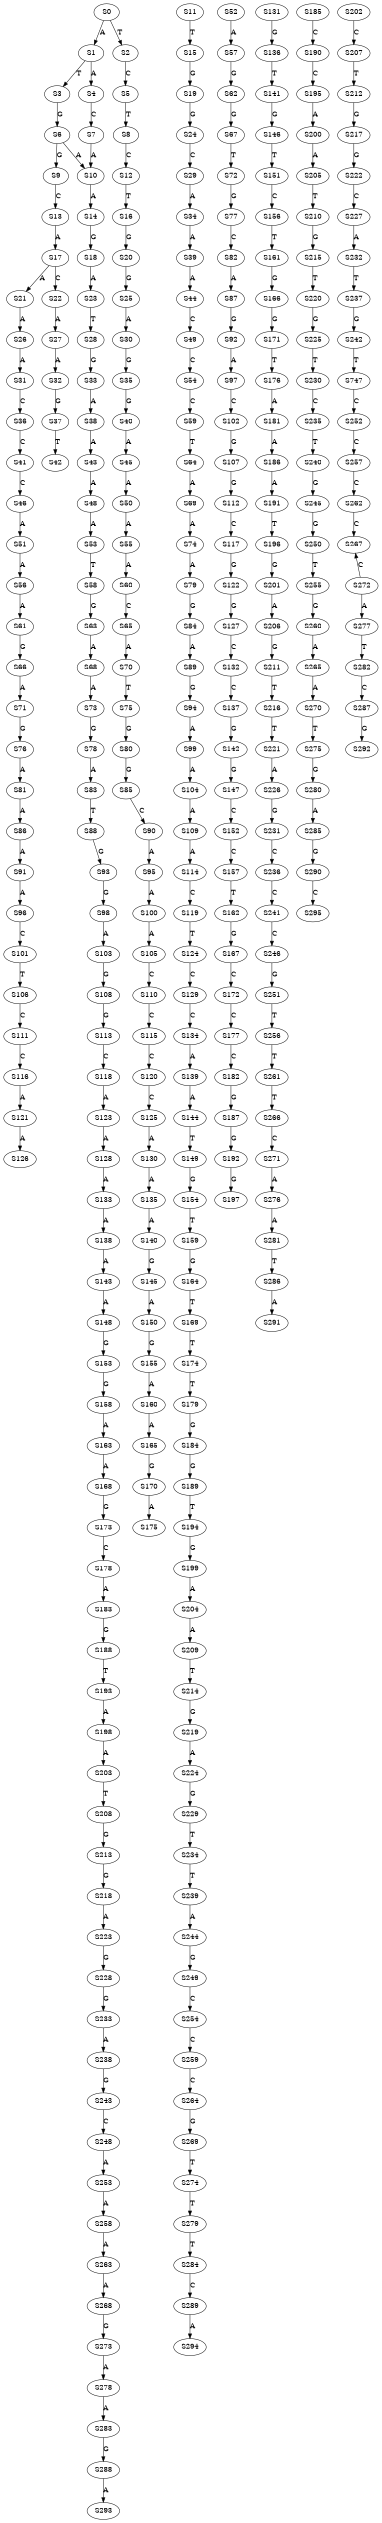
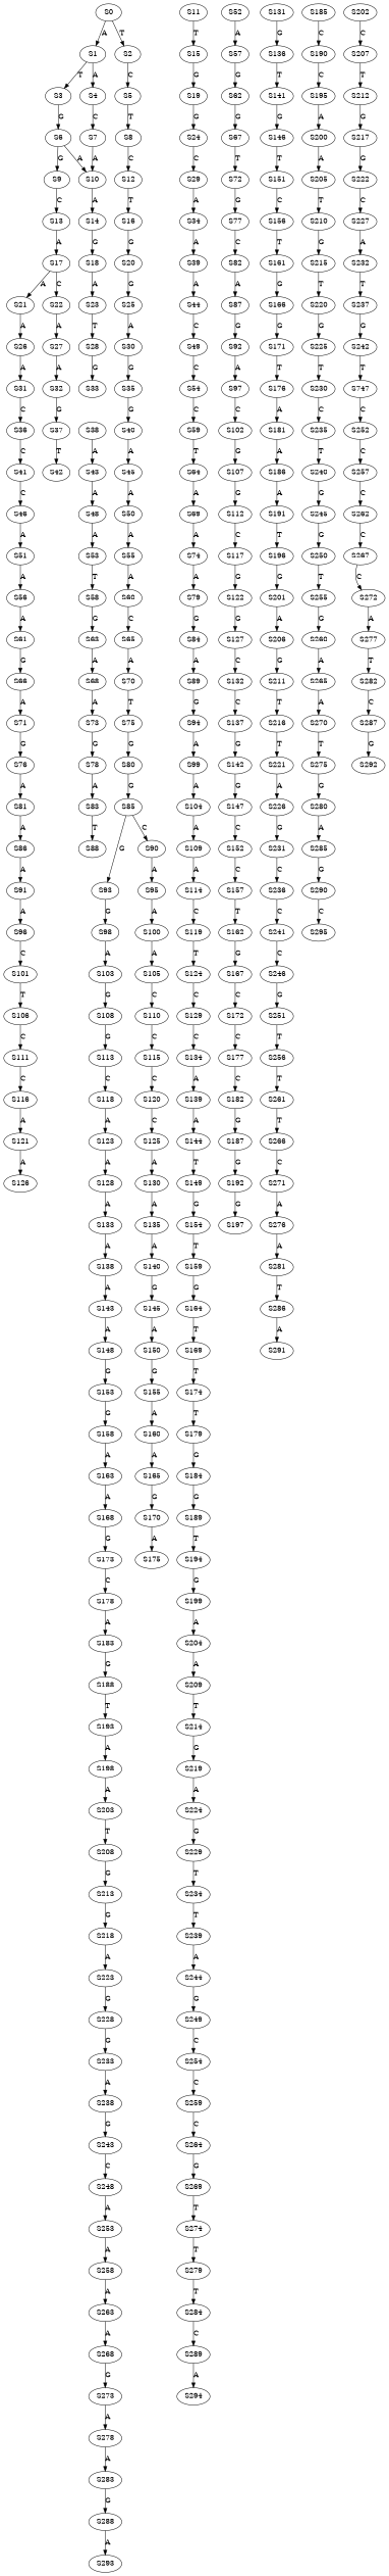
  strict digraph {
    S0
    S1
    S2
    S3
    S4
    S5
    S6
    S7
    S8
    S9
    S10
    S12
    S13
    S14
    S11
    S15
    S16
    S17
    S18
    S19
    S20
    S21
    S22
    S23
    S24
    S25
    S26
    S27
    S28
    S29
    S30
    S31
    S32
    S33
    S34
    S35
    S36
    S37
    S38
    S39
    S40
    S41
    S42
    S43
    S44
    S45
    S46
    S48
    S49
    S50
    S51
    S53
    S54
    S55
    S56
    S52
    S57
    S58
    S59
    S60
    S61
    S62
    S63
    S64
    S65
    S66
    S67
    S68
    S69
    S70
    S71
    S72
    S73
    S74
    S75
    S76
    S77
    S78
    S79
    S80
    S81
    S82
    S83
    S84
    S85
    S86
    S87
    S88
    S89
    S90
    S91
    S92
    S93
    S94
    S95
    S96
    S97
    S98
    S99
    S100
    S101
    S102
    S103
    S104
    S105
    S106
    S107
    S108
    S109
    S110
    S111
    S112
    S113
    S114
    S115
    S116
    S117
    S118
    S119
    S120
    S121
    S122
    S123
    S124
    S125
    S126
    S127
    S128
    S129
    S130
    S132
    S133
    S134
    S135
    S131
    S136
    S137
    S138
    S139
    S140
    S141
    S142
    S143
    S144
    S145
    S146
    S147
    S148
    S149
    S150
    S151
    S152
    S153
    S154
    S155
    S156
    S157
    S158
    S159
    S160
    S161
    S162
    S163
    S164
    S165
    S166
    S167
    S168
    S169
    S170
    S171
    S172
    S173
    S174
    S175
    S176
    S177
    S178
    S179
    S181
    S182
    S183
    S184
    S186
    S187
    S188
    S189
    S185
    S190
    S191
    S192
    S193
    S194
    S195
    S196
    S197
    S198
    S199
    S200
    S201
    S203
    S204
    S205
    S206
    S202
    S207
    S208
    S209
    S210
    S211
    S212
    S213
    S214
    S215
    S216
    S217
    S218
    S219
    S220
    S221
    S222
    S223
    S224
    S225
    S226
    S227
    S228
    S229
    S230
    S231
    S232
    S233
    S234
    S235
    S236
    S237
    S238
    S239
    S240
    S241
    S242
    S243
    S244
    S245
    S246
    n246 [label=S747]
    S248
    S249
    S250
    S251
    S252
    S253
    S254
    S255
    S256
    S257
    S258
    S259
    S260
    S261
    S262
    S263
    S264
    S265
    S266
    S267
    S268
    S269
    S270
    S271
    S272
    S273
    S274
    S275
    S276
    S277
    S278
    S279
    S280
    S281
    S282
    S283
    S284
    S285
    S286
    S287
    S288
    S289
    S290
    S291
    S292
    S293
    S294
    S295
    S0 -> S1 [label=A]
    S0 -> S2 [label=T]
    S1 -> S3 [label=T]
    S1 -> S4 [label=A]
    S2 -> S5 [label=C]
    S3 -> S6 [label=G]
    S4 -> S7 [label=C]
    S5 -> S8 [label=T]
    S6 -> S9 [label=G]
    S6 -> S10 [label=A]
    S7 -> S10 [label=A]
    S8 -> S12 [label=C]
    S9 -> S13 [label=C]
    S10 -> S14 [label=A]
    S12 -> S16 [label=T]
    S13 -> S17 [label=A]
    S14 -> S18 [label=G]
    S11 -> S15 [label=T]
    S15 -> S19 [label=G]
    S16 -> S20 [label=G]
    S17 -> S21 [label=A]
    S17 -> S22 [label=C]
    S18 -> S23 [label=A]
    S19 -> S24 [label=G]
    S20 -> S25 [label=G]
    S21 -> S26 [label=A]
    S22 -> S27 [label=A]
    S23 -> S28 [label=T]
    S24 -> S29 [label=C]
    S25 -> S30 [label=A]
    S26 -> S31 [label=A]
    S27 -> S32 [label=A]
    S28 -> S33 [label=G]
    S29 -> S34 [label=A]
    S30 -> S35 [label=G]
    S31 -> S36 [label=C]
    S32 -> S37 [label=G]
-   S33 -> S38 [label=A]
    S34 -> S39 [label=A]
    S35 -> S40 [label=G]
    S36 -> S41 [label=C]
    S37 -> S42 [label=T]
    S38 -> S43 [label=A]
    S39 -> S44 [label=A]
    S40 -> S45 [label=A]
    S41 -> S46 [label=C]
    S43 -> S48 [label=A]
    S44 -> S49 [label=C]
    S45 -> S50 [label=A]
    S46 -> S51 [label=A]
    S48 -> S53 [label=A]
    S49 -> S54 [label=C]
    S50 -> S55 [label=A]
    S51 -> S56 [label=A]
    S53 -> S58 [label=T]
    S54 -> S59 [label=C]
    S55 -> S60 [label=A]
    S56 -> S61 [label=A]
    S52 -> S57 [label=A]
    S57 -> S62 [label=G]
    S58 -> S63 [label=G]
    S59 -> S64 [label=T]
    S60 -> S65 [label=C]
    S61 -> S66 [label=G]
    S62 -> S67 [label=G]
    S63 -> S68 [label=A]
    S64 -> S69 [label=A]
    S65 -> S70 [label=A]
    S66 -> S71 [label=A]
    S67 -> S72 [label=T]
    S68 -> S73 [label=A]
    S69 -> S74 [label=A]
    S70 -> S75 [label=T]
    S71 -> S76 [label=G]
    S72 -> S77 [label=G]
    S73 -> S78 [label=G]
    S74 -> S79 [label=A]
    S75 -> S80 [label=G]
    S76 -> S81 [label=A]
    S77 -> S82 [label=C]
    S78 -> S83 [label=A]
    S79 -> S84 [label=G]
    S80 -> S85 [label=G]
    S81 -> S86 [label=A]
    S82 -> S87 [label=A]
    S83 -> S88 [label=T]
    S84 -> S89 [label=A]
    S85 -> S90 [label=C]
    S86 -> S91 [label=A]
    S87 -> S92 [label=G]
-   S88 -> S93 [label=G]
+   S85 -> S93 [label=G]
    S89 -> S94 [label=G]
    S90 -> S95 [label=A]
    S91 -> S96 [label=A]
    S92 -> S97 [label=A]
    S93 -> S98 [label=G]
    S94 -> S99 [label=A]
    S95 -> S100 [label=A]
    S96 -> S101 [label=C]
    S97 -> S102 [label=C]
    S98 -> S103 [label=A]
    S99 -> S104 [label=A]
    S100 -> S105 [label=A]
    S101 -> S106 [label=T]
    S102 -> S107 [label=G]
    S103 -> S108 [label=G]
    S104 -> S109 [label=A]
    S105 -> S110 [label=C]
    S106 -> S111 [label=C]
    S107 -> S112 [label=G]
    S108 -> S113 [label=G]
    S109 -> S114 [label=A]
    S110 -> S115 [label=C]
    S111 -> S116 [label=C]
    S112 -> S117 [label=C]
    S113 -> S118 [label=C]
    S114 -> S119 [label=C]
    S115 -> S120 [label=C]
    S116 -> S121 [label=A]
    S117 -> S122 [label=G]
    S118 -> S123 [label=A]
    S119 -> S124 [label=T]
    S120 -> S125 [label=C]
    S121 -> S126 [label=A]
    S122 -> S127 [label=G]
    S123 -> S128 [label=A]
    S124 -> S129 [label=C]
    S125 -> S130 [label=A]
    S127 -> S132 [label=C]
    S128 -> S133 [label=A]
    S129 -> S134 [label=C]
    S130 -> S135 [label=A]
    S132 -> S137 [label=C]
    S133 -> S138 [label=A]
    S134 -> S139 [label=A]
    S135 -> S140 [label=A]
    S131 -> S136 [label=G]
    S136 -> S141 [label=T]
    S137 -> S142 [label=G]
    S138 -> S143 [label=A]
    S139 -> S144 [label=A]
    S140 -> S145 [label=G]
    S141 -> S146 [label=G]
    S142 -> S147 [label=G]
    S143 -> S148 [label=A]
    S144 -> S149 [label=T]
    S145 -> S150 [label=A]
    S146 -> S151 [label=T]
    S147 -> S152 [label=C]
    S148 -> S153 [label=G]
    S149 -> S154 [label=G]
    S150 -> S155 [label=G]
    S151 -> S156 [label=C]
    S152 -> S157 [label=C]
    S153 -> S158 [label=G]
    S154 -> S159 [label=T]
    S155 -> S160 [label=A]
    S156 -> S161 [label=T]
    S157 -> S162 [label=T]
    S158 -> S163 [label=A]
    S159 -> S164 [label=G]
    S160 -> S165 [label=A]
    S161 -> S166 [label=G]
    S162 -> S167 [label=G]
    S163 -> S168 [label=A]
    S164 -> S169 [label=T]
    S165 -> S170 [label=G]
    S166 -> S171 [label=G]
    S167 -> S172 [label=C]
    S168 -> S173 [label=G]
    S169 -> S174 [label=T]
    S170 -> S175 [label=A]
    S171 -> S176 [label=T]
    S172 -> S177 [label=C]
    S173 -> S178 [label=C]
    S174 -> S179 [label=T]
    S176 -> S181 [label=A]
    S177 -> S182 [label=C]
    S178 -> S183 [label=A]
    S179 -> S184 [label=G]
    S181 -> S186 [label=A]
    S182 -> S187 [label=G]
    S183 -> S188 [label=G]
    S184 -> S189 [label=G]
    S186 -> S191 [label=A]
    S187 -> S192 [label=G]
    S188 -> S193 [label=T]
    S189 -> S194 [label=T]
    S185 -> S190 [label=C]
    S190 -> S195 [label=C]
    S191 -> S196 [label=T]
    S192 -> S197 [label=G]
    S193 -> S198 [label=A]
    S194 -> S199 [label=G]
    S195 -> S200 [label=A]
    S196 -> S201 [label=G]
    S198 -> S203 [label=A]
    S199 -> S204 [label=A]
    S200 -> S205 [label=A]
    S201 -> S206 [label=A]
    S203 -> S208 [label=T]
    S204 -> S209 [label=A]
    S205 -> S210 [label=T]
    S206 -> S211 [label=G]
    S202 -> S207 [label=C]
    S207 -> S212 [label=T]
    S208 -> S213 [label=G]
    S209 -> S214 [label=T]
    S210 -> S215 [label=G]
    S211 -> S216 [label=T]
    S212 -> S217 [label=G]
    S213 -> S218 [label=G]
    S214 -> S219 [label=G]
    S215 -> S220 [label=T]
    S216 -> S221 [label=T]
    S217 -> S222 [label=G]
    S218 -> S223 [label=A]
    S219 -> S224 [label=A]
    S220 -> S225 [label=G]
    S221 -> S226 [label=A]
    S222 -> S227 [label=C]
    S223 -> S228 [label=G]
    S224 -> S229 [label=G]
    S225 -> S230 [label=T]
    S226 -> S231 [label=G]
    S227 -> S232 [label=A]
    S228 -> S233 [label=G]
    S229 -> S234 [label=T]
    S230 -> S235 [label=C]
    S231 -> S236 [label=C]
    S232 -> S237 [label=T]
    S233 -> S238 [label=A]
    S234 -> S239 [label=T]
    S235 -> S240 [label=T]
    S236 -> S241 [label=C]
    S237 -> S242 [label=G]
    S238 -> S243 [label=G]
    S239 -> S244 [label=A]
    S240 -> S245 [label=G]
    S241 -> S246 [label=C]
    S242 -> n246 [label=T]
    S243 -> S248 [label=C]
    S244 -> S249 [label=G]
    S245 -> S250 [label=G]
    S246 -> S251 [label=G]
    n246 -> S252 [label=C]
    S248 -> S253 [label=A]
    S249 -> S254 [label=C]
    S250 -> S255 [label=T]
    S251 -> S256 [label=T]
    S252 -> S257 [label=C]
    S253 -> S258 [label=A]
    S254 -> S259 [label=C]
    S255 -> S260 [label=G]
    S256 -> S261 [label=T]
    S257 -> S262 [label=C]
    S258 -> S263 [label=A]
    S259 -> S264 [label=C]
    S260 -> S265 [label=A]
    S261 -> S266 [label=T]
    S262 -> S267 [label=C]
    S263 -> S268 [label=A]
    S264 -> S269 [label=G]
    S265 -> S270 [label=A]
    S266 -> S271 [label=C]
-   S272 -> S267 [label=C]
+   S267 -> S272 [label=C]
    S268 -> S273 [label=G]
    S269 -> S274 [label=T]
    S270 -> S275 [label=T]
    S271 -> S276 [label=A]
    S272 -> S277 [label=A]
    S273 -> S278 [label=A]
    S274 -> S279 [label=T]
    S275 -> S280 [label=G]
    S276 -> S281 [label=A]
    S277 -> S282 [label=T]
    S278 -> S283 [label=A]
    S279 -> S284 [label=T]
    S280 -> S285 [label=A]
    S281 -> S286 [label=T]
    S282 -> S287 [label=C]
    S283 -> S288 [label=G]
    S284 -> S289 [label=C]
    S285 -> S290 [label=G]
    S286 -> S291 [label=A]
    S287 -> S292 [label=G]
    S288 -> S293 [label=A]
    S289 -> S294 [label=A]
    S290 -> S295 [label=C]
  }
